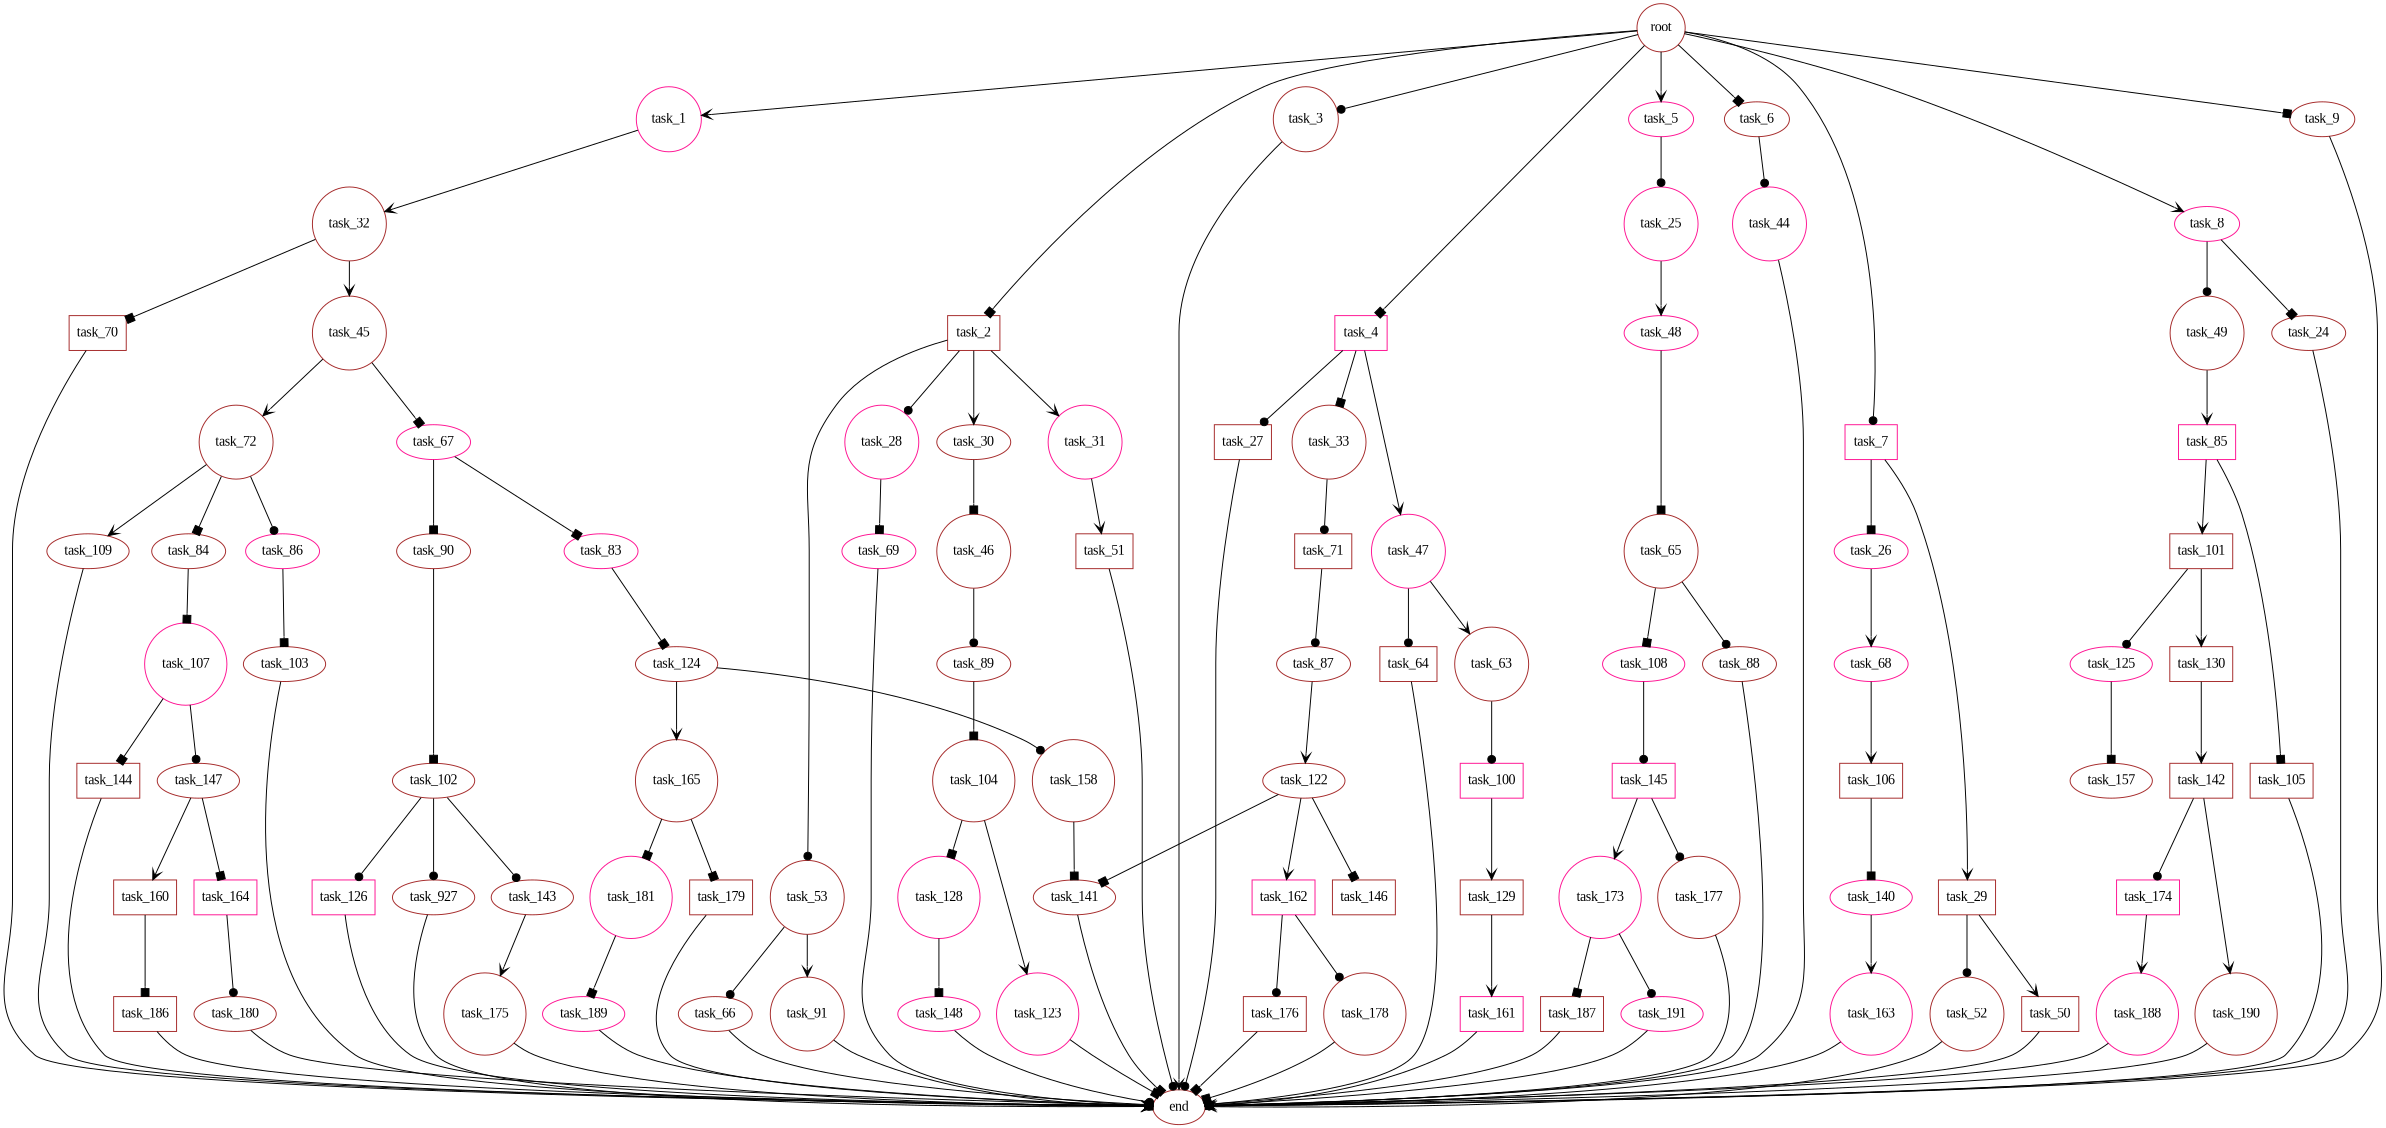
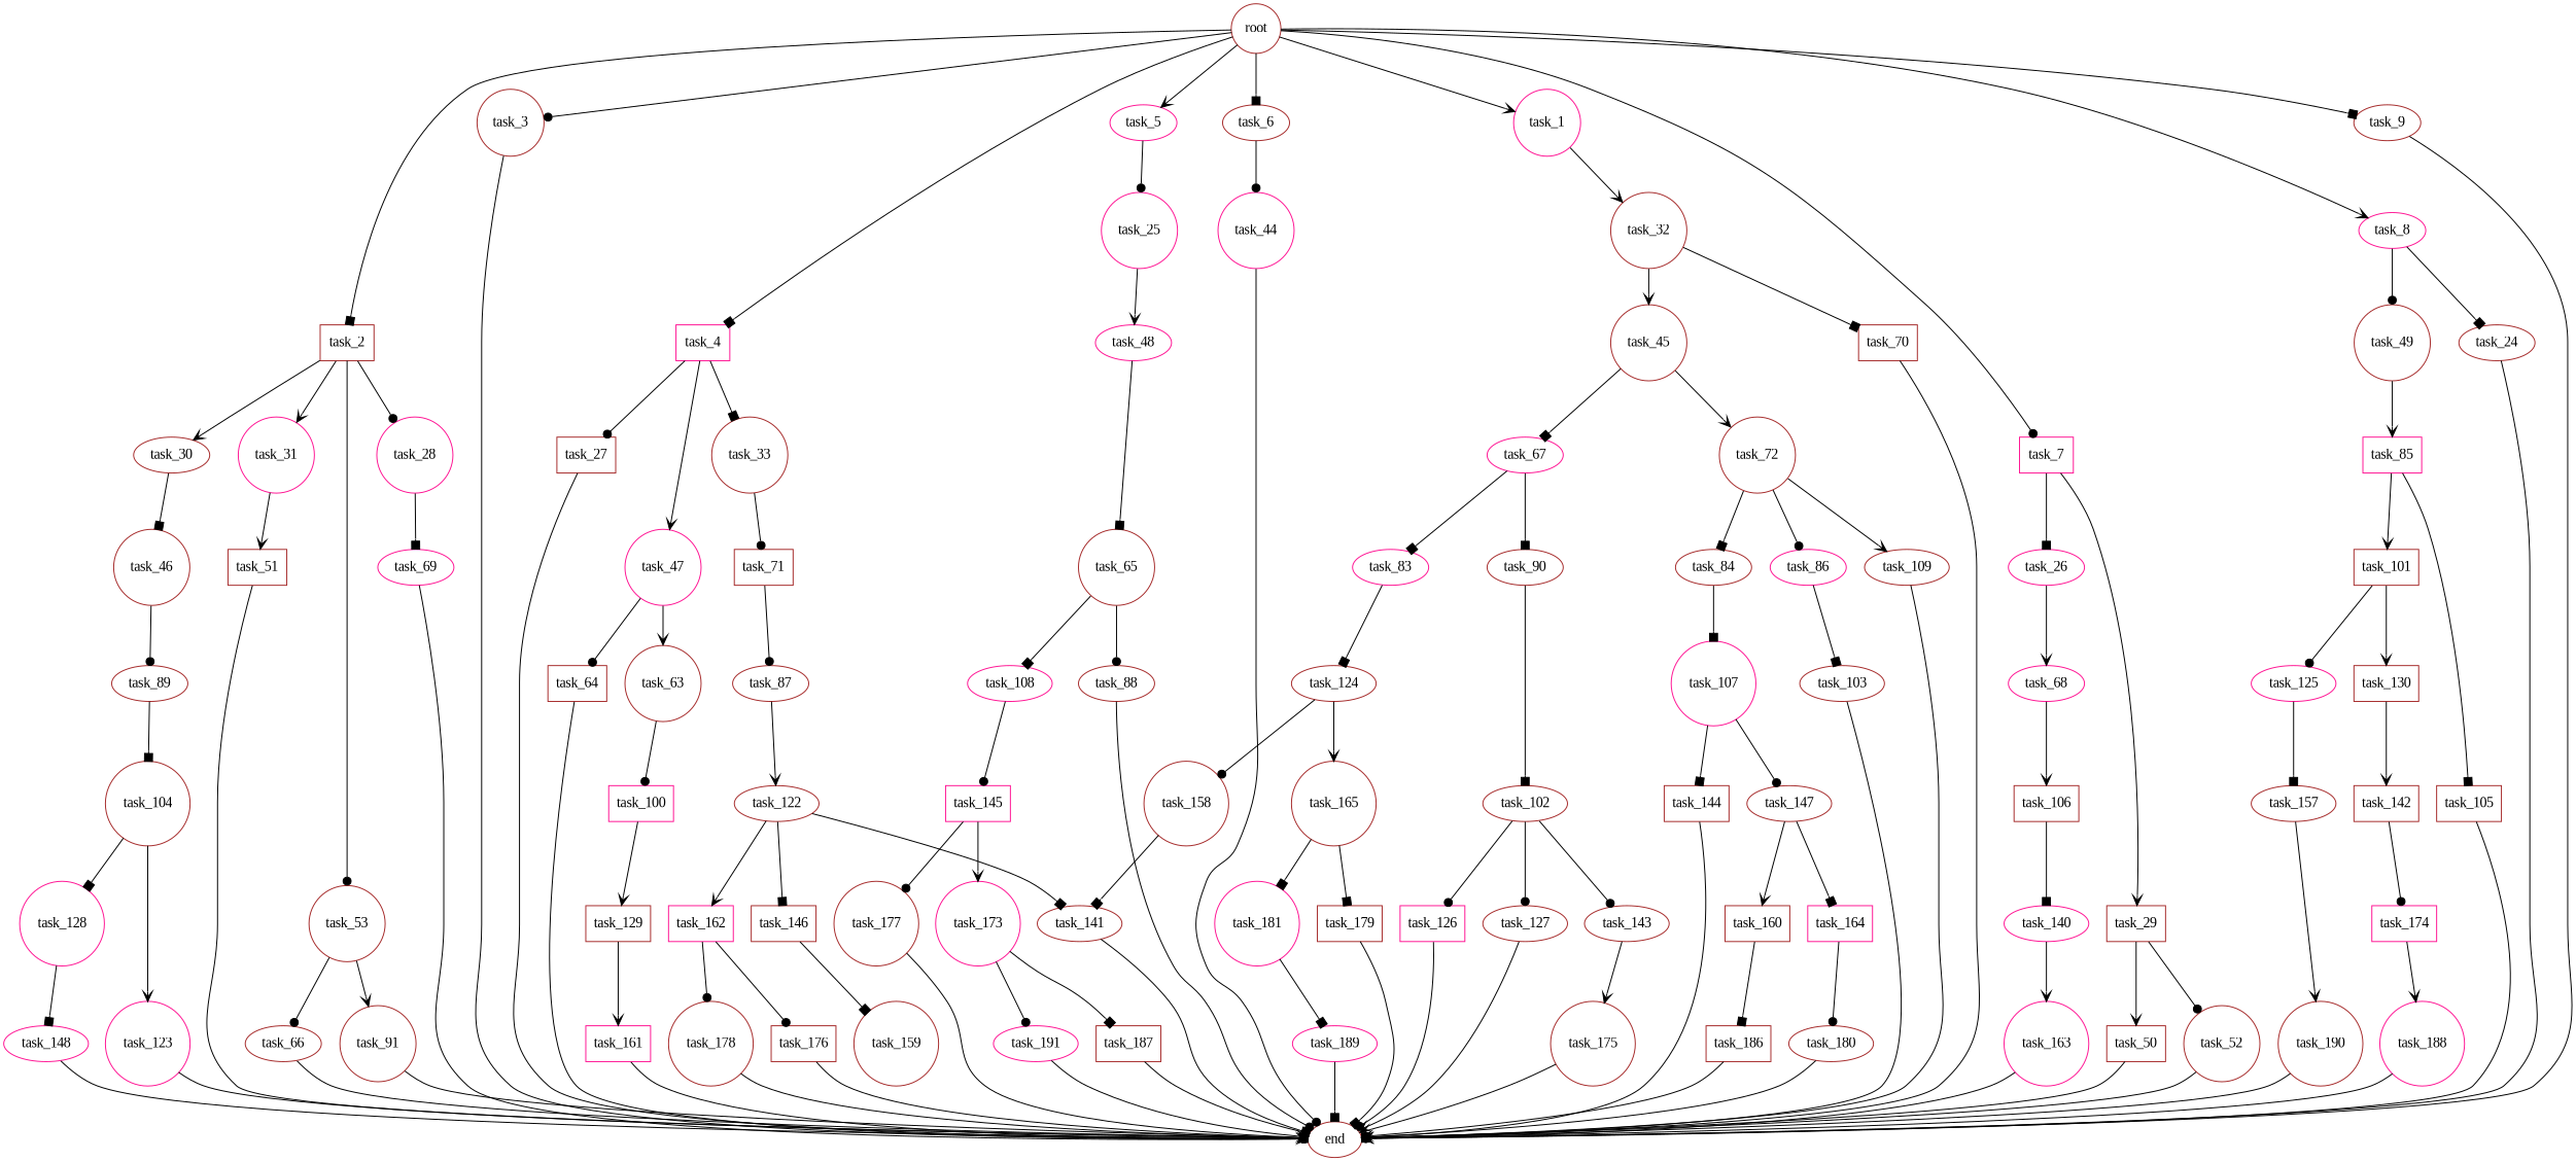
  digraph {
    fontname="Liberation Serif"
    node [color=brown fontname="Liberation Serif" shape=ellipse]
    edge [arrowhead=dot fontname="Liberation Serif"]
    root [shape=circle]
    task_1 [color=deeppink shape=circle]
    task_2 [shape=box]
    task_3 [shape=circle]
    task_4 [color=deeppink shape=box]
    task_5 [color=deeppink]
    task_6
    task_7 [color=deeppink shape=box]
    task_8 [color=deeppink]
    task_9
    task_32 [shape=circle]
    task_28 [color=deeppink shape=circle]
    task_30
    task_31 [color=deeppink shape=circle]
    task_53 [shape=circle]
    end
    task_27 [shape=box]
    task_33 [shape=circle]
    task_47 [color=deeppink shape=circle]
    task_25 [color=deeppink shape=circle]
    task_44 [color=deeppink shape=circle]
    task_26 [color=deeppink]
    task_29 [shape=box]
    task_24
    task_49 [shape=circle]
    task_45 [shape=circle]
    task_70 [shape=box]
    task_69 [color=deeppink]
    task_46 [shape=circle]
    task_51 [shape=box]
    task_66
    task_91 [shape=circle]
    task_71 [shape=box]
    task_63 [shape=circle]
    task_64 [shape=box]
    task_48 [color=deeppink]
    task_68 [color=deeppink]
    task_50 [shape=box]
    task_52 [shape=circle]
    task_85 [color=deeppink shape=box]
    task_65 [shape=circle]
    task_106 [shape=box]
    task_89
    task_67 [color=deeppink]
    task_72 [shape=circle]
    task_87
    task_83 [color=deeppink]
    task_90
    task_84
    task_86 [color=deeppink]
    task_109
    task_104 [shape=circle]
    task_100 [color=deeppink shape=box]
    task_88
    task_108 [color=deeppink]
    task_101 [shape=box]
    task_105 [shape=box]
    task_129 [shape=box]
    task_145 [color=deeppink shape=box]
    task_124
    task_102
    task_140 [color=deeppink]
    task_122
    task_107 [color=deeppink shape=circle]
    task_103
    task_158 [shape=circle]
    task_165 [shape=circle]
    task_144 [shape=box]
    task_147
    task_125 [color=deeppink]
    task_130 [shape=box]
    task_141
    task_146 [shape=box]
    task_162 [color=deeppink shape=box]
    task_123 [color=deeppink shape=circle]
    task_128 [color=deeppink shape=circle]
    task_126 [color=deeppink shape=box]
-   task_127 [label=task_927]
+   task_127
    task_143
    task_161 [color=deeppink shape=box]
    task_157
    task_142 [shape=box]
    task_175 [shape=circle]
    task_148 [color=deeppink]
    task_163 [color=deeppink shape=circle]
    task_160 [shape=box]
    task_164 [color=deeppink shape=box]
    task_173 [color=deeppink shape=circle]
    task_177 [shape=circle]
+   task_159 [shape=circle]
    task_176 [shape=box]
    task_178 [shape=circle]
    task_179 [shape=box]
    task_181 [color=deeppink shape=circle]
    task_190 [shape=circle]
    task_174 [color=deeppink shape=box]
    task_188 [color=deeppink shape=circle]
    task_187 [shape=box]
    task_191 [color=deeppink]
    task_186 [shape=box]
    task_180
    task_189 [color=deeppink]
    root -> task_1 [arrowhead=vee]
    root -> task_2 [arrowhead=box]
    root -> task_3
    root -> task_4 [arrowhead=box]
    root -> task_5 [arrowhead=vee]
    root -> task_6 [arrowhead=box]
    root -> task_7
    root -> task_8 [arrowhead=vee]
    root -> task_9 [arrowhead=box]
    task_1 -> task_32 [arrowhead=vee]
    task_2 -> task_28
    task_2 -> task_30 [arrowhead=vee]
    task_2 -> task_31 [arrowhead=vee]
    task_2 -> task_53
    task_3 -> end [arrowhead=vee]
    task_4 -> task_27
    task_4 -> task_33 [arrowhead=box]
    task_4 -> task_47 [arrowhead=vee]
    task_5 -> task_25
    task_6 -> task_44
    task_7 -> task_26 [arrowhead=box]
    task_7 -> task_29 [arrowhead=vee]
    task_8 -> task_24 [arrowhead=box]
    task_8 -> task_49
    task_9 -> end
    task_32 -> task_45 [arrowhead=vee]
    task_32 -> task_70 [arrowhead=box]
    task_28 -> task_69 [arrowhead=box]
    task_30 -> task_46 [arrowhead=box]
    task_31 -> task_51 [arrowhead=vee]
    task_53 -> task_66
    task_53 -> task_91 [arrowhead=vee]
    task_27 -> end
    task_33 -> task_71
    task_47 -> task_63 [arrowhead=vee]
    task_47 -> task_64
    task_25 -> task_48 [arrowhead=vee]
    task_44 -> end
    task_26 -> task_68 [arrowhead=vee]
    task_29 -> task_50 [arrowhead=vee]
    task_29 -> task_52
    task_24 -> end [arrowhead=vee]
    task_49 -> task_85 [arrowhead=vee]
    task_45 -> task_67 [arrowhead=box]
    task_45 -> task_72 [arrowhead=vee]
    task_70 -> end [arrowhead=box]
    task_69 -> end
    task_46 -> task_89
    task_51 -> end
    task_66 -> end [arrowhead=box]
    task_91 -> end [arrowhead=vee]
    task_71 -> task_87
    task_63 -> task_100
    task_64 -> end
    task_48 -> task_65 [arrowhead=box]
    task_68 -> task_106 [arrowhead=vee]
    task_50 -> end
    task_52 -> end [arrowhead=vee]
    task_85 -> task_101 [arrowhead=vee]
    task_85 -> task_105 [arrowhead=box]
    task_65 -> task_88
    task_65 -> task_108 [arrowhead=box]
    task_106 -> task_140 [arrowhead=box]
    task_89 -> task_104 [arrowhead=box]
    task_67 -> task_83 [arrowhead=box]
    task_67 -> task_90 [arrowhead=box]
    task_72 -> task_84 [arrowhead=box]
    task_72 -> task_86
    task_72 -> task_109 [arrowhead=vee]
    task_87 -> task_122 [arrowhead=vee]
    task_83 -> task_124 [arrowhead=box]
    task_90 -> task_102 [arrowhead=box]
    task_84 -> task_107 [arrowhead=box]
    task_86 -> task_103 [arrowhead=box]
    task_109 -> end [arrowhead=vee]
    task_104 -> task_123 [arrowhead=vee]
    task_104 -> task_128 [arrowhead=box]
    task_100 -> task_129 [arrowhead=vee]
    task_88 -> end
    task_108 -> task_145
    task_101 -> task_125
    task_101 -> task_130 [arrowhead=vee]
    task_105 -> end
    task_129 -> task_161 [arrowhead=vee]
    task_145 -> task_173 [arrowhead=vee]
    task_145 -> task_177
    task_124 -> task_158
    task_124 -> task_165 [arrowhead=vee]
    task_102 -> task_126
    task_102 -> task_127
    task_102 -> task_143
    task_140 -> task_163 [arrowhead=vee]
    task_122 -> task_141 [arrowhead=box]
    task_122 -> task_146 [arrowhead=box]
    task_122 -> task_162 [arrowhead=vee]
    task_107 -> task_144 [arrowhead=box]
    task_107 -> task_147
    task_103 -> end
    task_158 -> task_141 [arrowhead=box]
    task_165 -> task_179 [arrowhead=box]
    task_165 -> task_181 [arrowhead=box]
    task_144 -> end [arrowhead=box]
    task_147 -> task_160 [arrowhead=vee]
    task_147 -> task_164 [arrowhead=box]
    task_125 -> task_157 [arrowhead=box]
    task_130 -> task_142 [arrowhead=vee]
    task_141 -> end [arrowhead=box]
+   task_146 -> task_159 [arrowhead=box]
    task_162 -> task_176
    task_162 -> task_178
    task_123 -> end [arrowhead=box]
    task_128 -> task_148 [arrowhead=box]
    task_126 -> end
    task_127 -> end [arrowhead=vee]
    task_143 -> task_175 [arrowhead=vee]
    task_161 -> end
-   task_142 -> task_190 [arrowhead=vee]
+   task_157 -> task_190 [arrowhead=vee]
    task_142 -> task_174
    task_175 -> end [arrowhead=vee]
    task_148 -> end
    task_163 -> end
    task_160 -> task_186 [arrowhead=box]
    task_164 -> task_180
    task_173 -> task_187 [arrowhead=box]
    task_173 -> task_191
    task_177 -> end
    task_176 -> end [arrowhead=box]
    task_178 -> end [arrowhead=box]
    task_179 -> end [arrowhead=box]
    task_181 -> task_189 [arrowhead=box]
    task_190 -> end
    task_174 -> task_188 [arrowhead=vee]
    task_188 -> end [arrowhead=box]
    task_187 -> end
    task_191 -> end [arrowhead=vee]
    task_186 -> end [arrowhead=vee]
    task_180 -> end
    task_189 -> end [arrowhead=box]
  }
